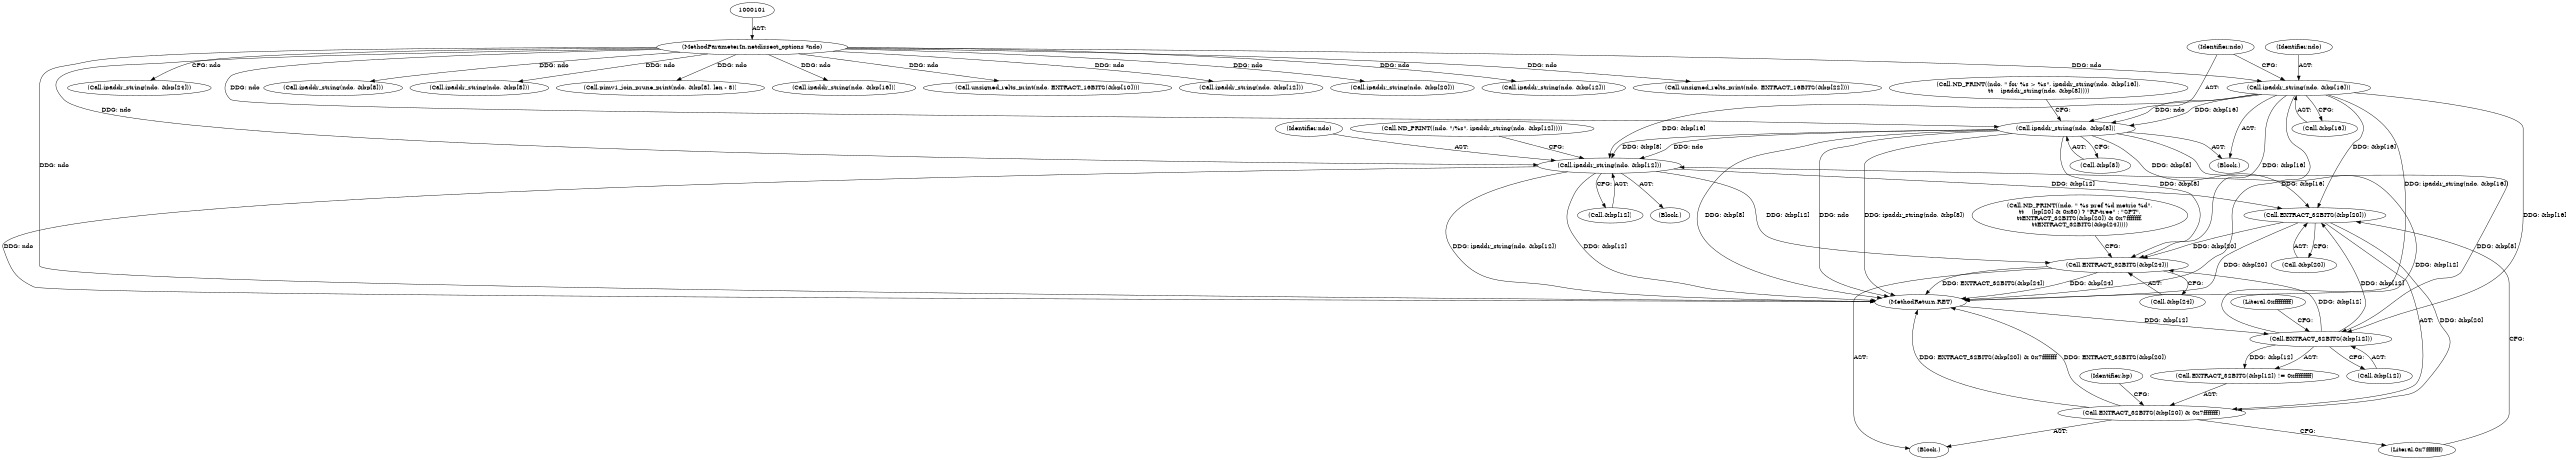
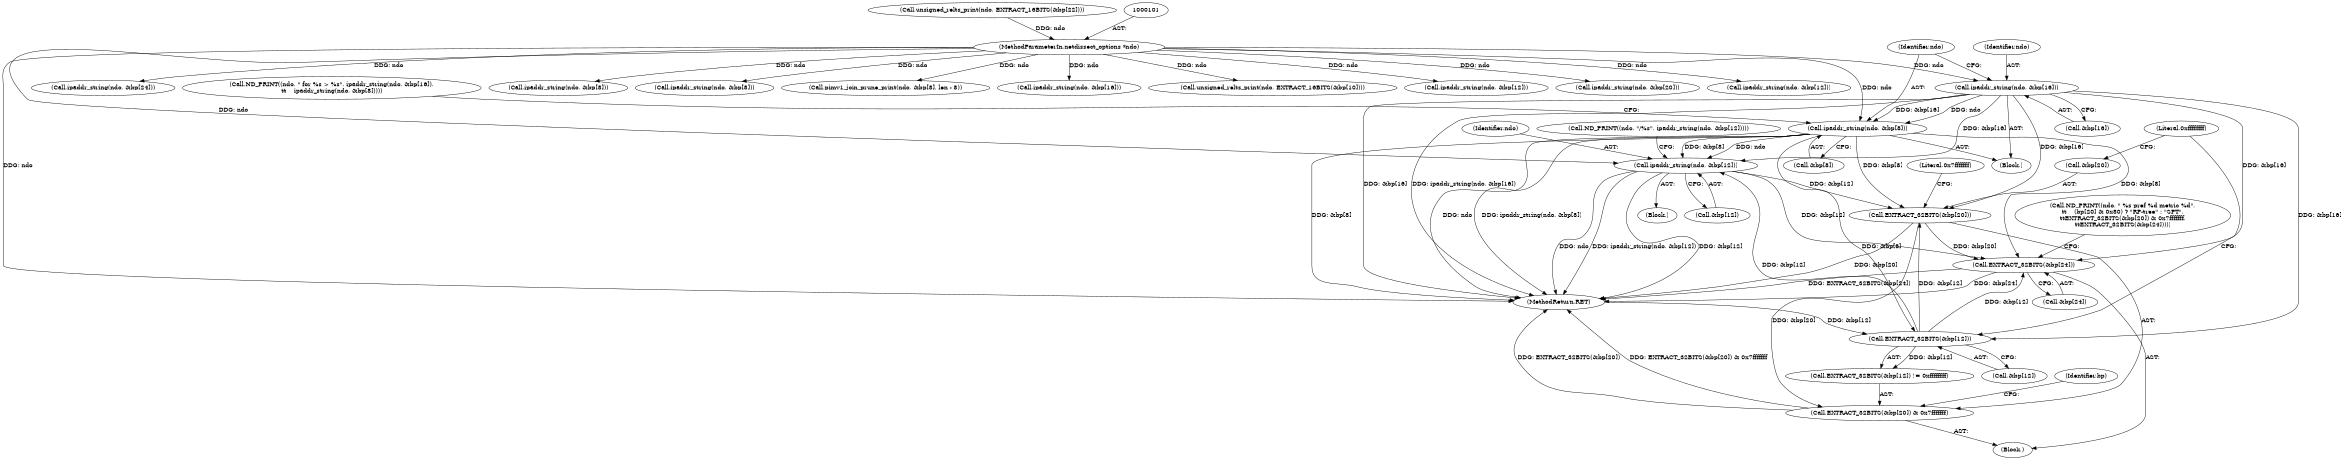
  digraph {
    n1 [label="(Call,ipaddr_string(ndo, &bp[12]))"]
    n2 [label="(Call,EXTRACT_32BITS(&bp[20]))"]
    n3 [label="(Call,EXTRACT_32BITS(&bp[24]))"]
    n4 [label="(Call,&bp[12])"]
    n5 [label="(Block,)"]
    n6 [label="(MethodReturn,RET)"]
    n7 [label="(Call,EXTRACT_32BITS(&bp[20]) & 0x7fffffff)"]
    n8 [label="(Call,&bp[20])"]
    n9 [label="(Block,)"]
    n10 [label="(Call,&bp[24])"]
    n11 [label="(Call,EXTRACT_32BITS(&bp[12]))"]
    n12 [label="(Call,ipaddr_string(ndo, &bp[8]))"]
    n13 [label="(Block,)"]
    n14 [label="(Call,&bp[8])"]
    n15 [label="(Call,EXTRACT_32BITS(&bp[12]) != 0xffffffff)"]
    n16 [label="(Call,&bp[12])"]
    n17 [label="(Call,ipaddr_string(ndo, &bp[16]))"]
    n18 [label="(Call,&bp[16])"]
    n19 [label="(MethodParameterIn,netdissect_options *ndo)"]
    n20 [label="(Call,ipaddr_string(ndo, &bp[24]))"]
    n21 [label="(Call,ipaddr_string(ndo, &bp[8]))"]
    n22 [label="(Call,ipaddr_string(ndo, &bp[8]))"]
    n23 [label="(Call,pimv1_join_prune_print(ndo, &bp[8], len - 8))"]
    n24 [label="(Call,ipaddr_string(ndo, &bp[16]))"]
    n25 [label="(Call,unsigned_relts_print(ndo, EXTRACT_16BITS(&bp[10])))"]
    n26 [label="(Call,ipaddr_string(ndo, &bp[12]))"]
    n27 [label="(Call,ipaddr_string(ndo, &bp[20]))"]
    n28 [label="(Call,ipaddr_string(ndo, &bp[12]))"]
    n29 [label="(Call,unsigned_relts_print(ndo, EXTRACT_16BITS(&bp[22])))"]
    1000101
    n31 [label="(Literal,0x7fffffff)"]
    n32 [label="(Call,ND_PRINT((ndo, \" %s pref %d metric %d\",\n\t\t    (bp[20] & 0x80) ? \"RP-tree\" : \"SPT\",\n\t\tEXTRACT_32BITS(&bp[20]) & 0x7fffffff,\n\t\tEXTRACT_32BITS(&bp[24]))))"]
    n33 [label="(Identifier,ndo)"]
    n34 [label="(Identifier,ndo)"]
    n35 [label="(Identifier,ndo)"]
    n36 [label="(Literal,0xffffffff)"]
    n37 [label="(Call,ND_PRINT((ndo, \"/%s\", ipaddr_string(ndo, &bp[12]))))"]
    n38 [label="(Call,ND_PRINT((ndo, \" for %s > %s\", ipaddr_string(ndo, &bp[16]),\n\t\t    ipaddr_string(ndo, &bp[8]))))"]
    n39 [label="(Identifier,bp)"]
    n1 -> n2 [label="DDG: &bp[12]"]
    n1 -> n3 [label="DDG: &bp[12]"]
    n1 -> n4 [label="CFG: "]
    n1 -> n5 [label="AST: "]
    n1 -> n6 [label="DDG: ndo"]
    n1 -> n6 [label="DDG: ipaddr_string(ndo, &bp[12])"]
    n1 -> n6 [label="DDG: &bp[12]"]
    n2 -> n3 [label="DDG: &bp[20]"]
    n2 -> n6 [label="DDG: &bp[20]"]
    n2 -> n7 [label="AST: "]
    n2 -> n7 [label="DDG: &bp[20]"]
-   n2 -> n8 [label="CFG: "]
+   n36 -> n8 [label="CFG: "]
    n3 -> n6 [label="DDG: &bp[24]"]
    n3 -> n6 [label="DDG: EXTRACT_32BITS(&bp[24])"]
    n3 -> n9 [label="AST: "]
    n3 -> n10 [label="CFG: "]
    n4 -> n1 [label="AST: "]
    n6 -> n11 [label="DDG: &bp[12]"]
    n7 -> n6 [label="DDG: EXTRACT_32BITS(&bp[20])"]
    n7 -> n6 [label="DDG: EXTRACT_32BITS(&bp[20]) & 0x7fffffff"]
    n7 -> n9 [label="AST: "]
-   n7 -> n31 [label="CFG: "]
    n8 -> n2 [label="AST: "]
    n10 -> n3 [label="AST: "]
    n11 -> n1 [label="DDG: &bp[12]"]
    n11 -> n2 [label="DDG: &bp[12]"]
    n11 -> n3 [label="DDG: &bp[12]"]
    n11 -> n15 [label="AST: "]
    n11 -> n15 [label="DDG: &bp[12]"]
    n11 -> n16 [label="CFG: "]
    n12 -> n1 [label="DDG: ndo"]
    n12 -> n1 [label="DDG: &bp[8]"]
    n12 -> n2 [label="DDG: &bp[8]"]
    n12 -> n3 [label="DDG: &bp[8]"]
    n12 -> n6 [label="DDG: &bp[8]"]
    n12 -> n6 [label="DDG: ndo"]
    n12 -> n6 [label="DDG: ipaddr_string(ndo, &bp[8])"]
    n12 -> n11 [label="DDG: &bp[8]"]
    n12 -> n13 [label="AST: "]
    n12 -> n14 [label="CFG: "]
    n14 -> n12 [label="AST: "]
    n15 -> n7 [label="AST: "]
    n16 -> n11 [label="AST: "]
    n17 -> n1 [label="DDG: &bp[16]"]
    n17 -> n2 [label="DDG: &bp[16]"]
    n17 -> n3 [label="DDG: &bp[16]"]
    n17 -> n6 [label="DDG: &bp[16]"]
    n17 -> n6 [label="DDG: ipaddr_string(ndo, &bp[16])"]
    n17 -> n11 [label="DDG: &bp[16]"]
    n17 -> n12 [label="DDG: ndo"]
    n17 -> n12 [label="DDG: &bp[16]"]
    n17 -> n13 [label="AST: "]
    n17 -> n18 [label="CFG: "]
    n18 -> n17 [label="AST: "]
    n19 -> n1 [label="DDG: ndo"]
    n19 -> n6 [label="DDG: ndo"]
    n19 -> n12 [label="DDG: ndo"]
    n19 -> n17 [label="DDG: ndo"]
-   n19 -> n20 [label="CFG: ndo"]
+   n19 -> n20 [label="DDG: ndo"]
    n19 -> n21 [label="DDG: ndo"]
    n19 -> n22 [label="DDG: ndo"]
    n19 -> n23 [label="DDG: ndo"]
    n19 -> n24 [label="DDG: ndo"]
    n19 -> n25 [label="DDG: ndo"]
    n19 -> n26 [label="DDG: ndo"]
    n19 -> n27 [label="DDG: ndo"]
    n19 -> n28 [label="DDG: ndo"]
-   n19 -> n29 [label="DDG: ndo"]
+   n29 -> n19 [label="DDG: ndo"]
    1000101 -> n19 [label="AST: "]
    n31 -> n2 [label="CFG: "]
    n32 -> n3 [label="CFG: "]
    n33 -> n17 [label="AST: "]
    n34 -> n1 [label="AST: "]
    n35 -> n12 [label="AST: "]
    n35 -> n17 [label="CFG: "]
    n36 -> n11 [label="CFG: "]
    n37 -> n1 [label="CFG: "]
    n38 -> n12 [label="CFG: "]
    n39 -> n7 [label="CFG: "]
  }
